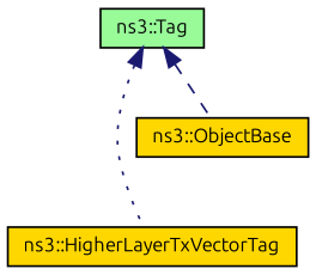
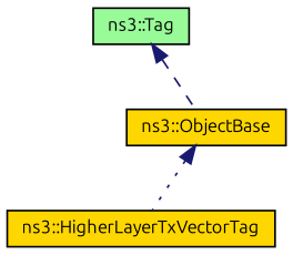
  digraph {
    fontname=Ubuntu
    node [color=black fillcolor=gold fontname=Ubuntu fontsize=10 shape=record style=filled]
    edge [color=midnightblue dir=back fontname=Ubuntu fontsize=10 labelfontname=Helvetica labelfontsize=10]
    n1 [fontcolor=black height=0.2 label="ns3::HigherLayerTxVectorTag" width=0.4]
    n2 [fillcolor=palegreen height=0.2 label="ns3::Tag" width=0.4]
    n3 [height=0.2 label="ns3::ObjectBase" width=0.4]
-   n2 -> n1 [style=dotted]
+   n3 -> n1 [style=dotted]
    n2 -> n3 [style=dashed]
  }
